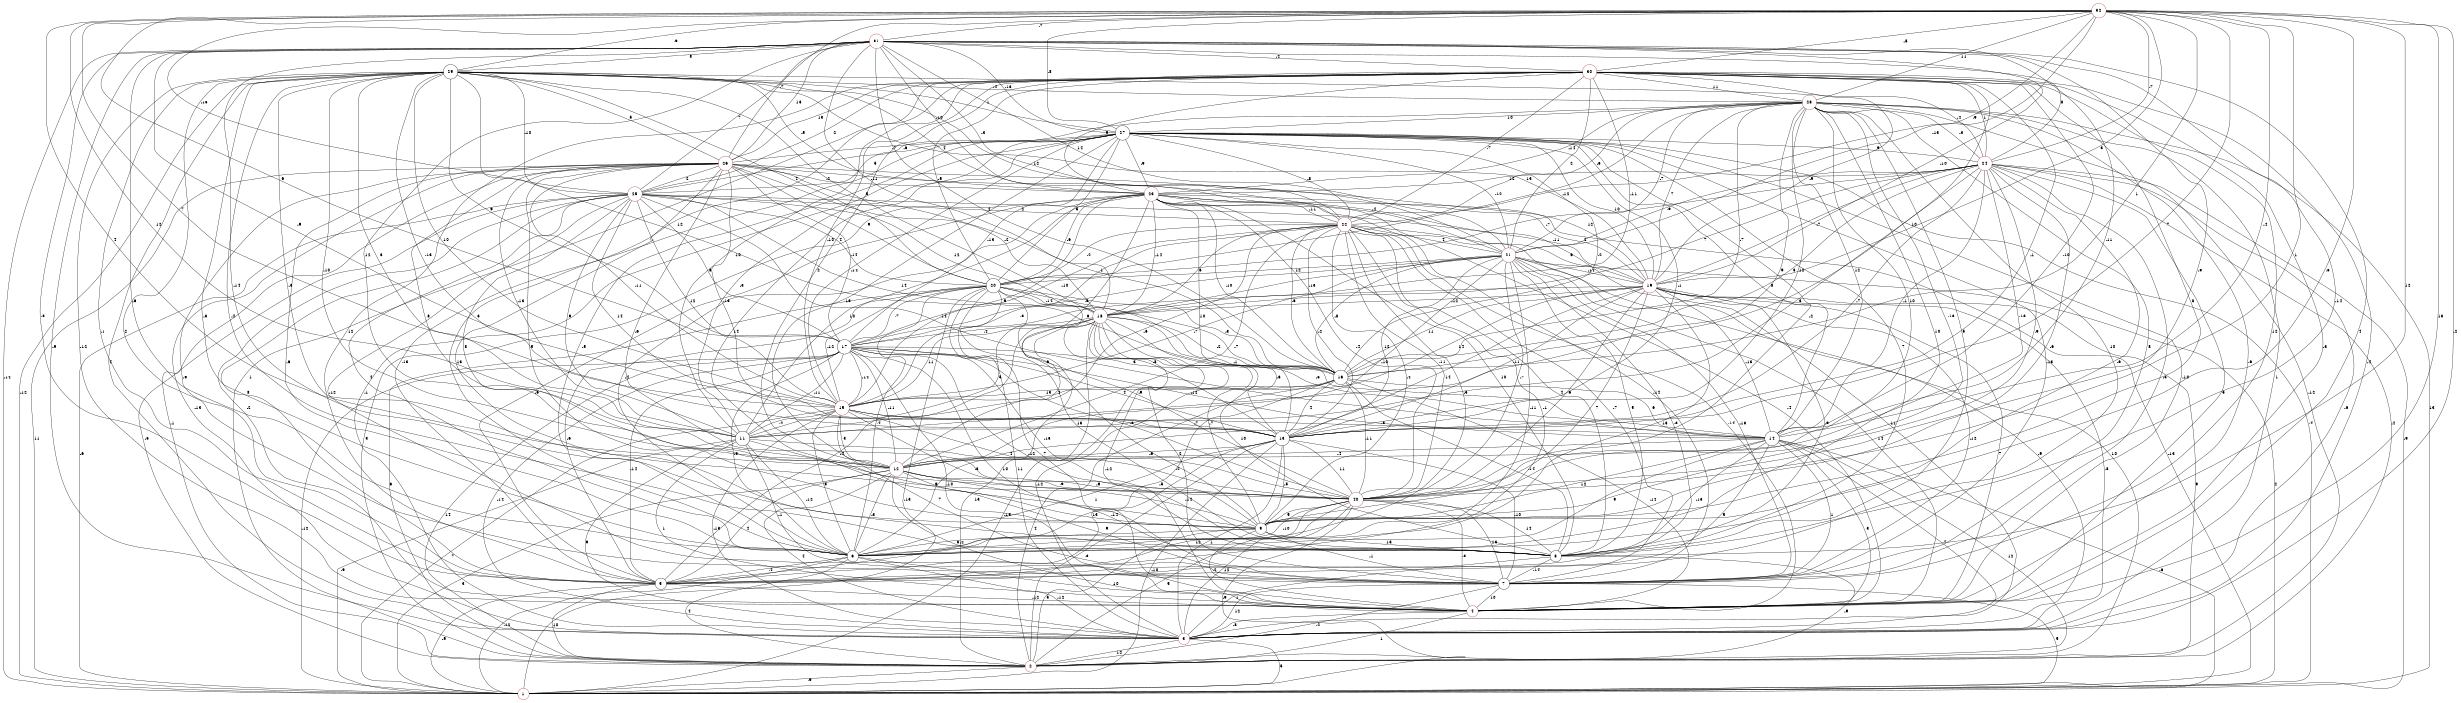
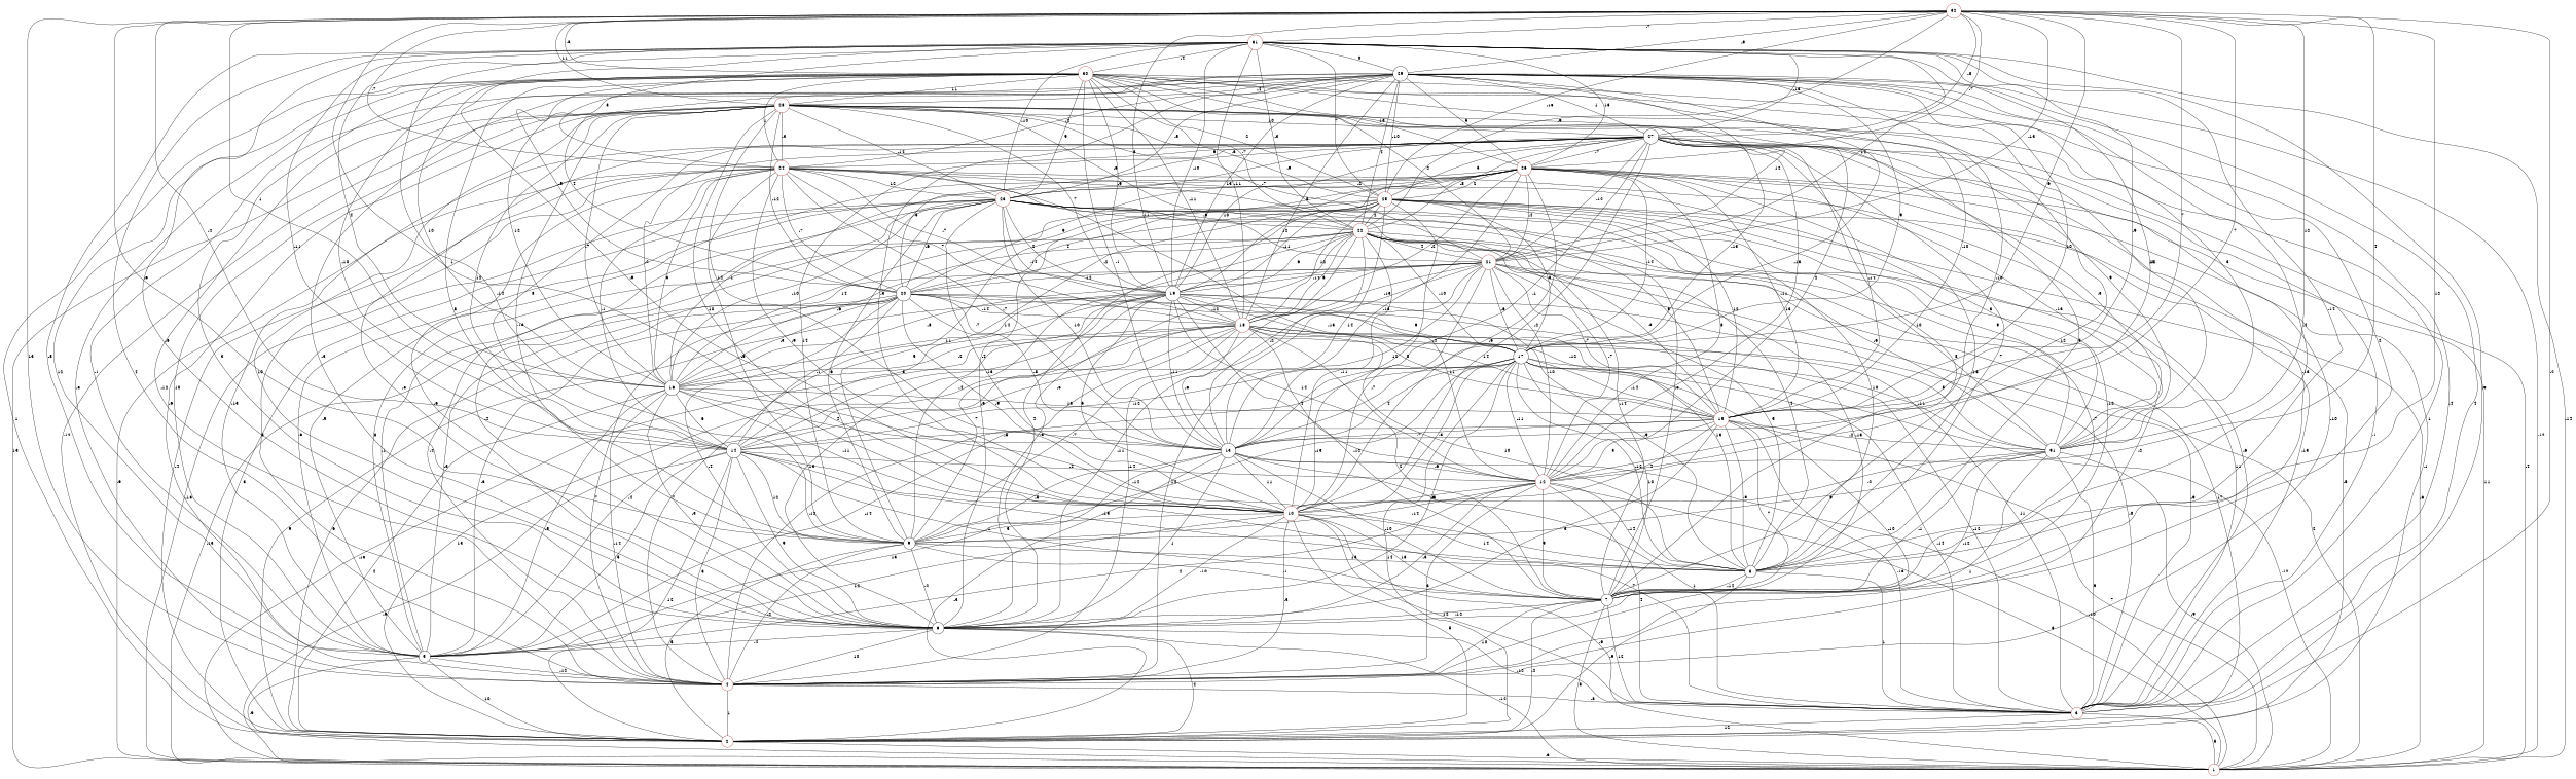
  graph {
    fontname="Helvetica,Arial,sans-serif"
    node [color=brown shape=circle]
    32
    3
    4
    8 [color=black]
    9 [color=black]
-   10 [label=40]
-   11 [color=black]
+   10
+   11 [color=black label=91]
    12
    13 [color=black]
    14 [color=black]
    15
    16 [color=black]
    17 [color=black]
-   19
+   19 [color=black]
    21
    22
    24
    25
    26
    27 [color=black]
    28
    29 [color=black]
    30
    31
    1
    2
    7 [color=black]
    6 [color=black]
    5 [color=black]
    18
    20 [color=black]
    23
    32 -- 3 [label=-2]
    32 -- 4 [label=13]
    32 -- 8 [label=12]
    32 -- 9 [label=-6]
    32 -- 10 [label=1]
    32 -- 11 [label=12]
    32 -- 12 [label=4]
    32 -- 13 [label=7]
    32 -- 14 [label=-4]
    32 -- 15 [label=7]
    32 -- 16 [label=1]
    32 -- 17 [label=6]
    32 -- 19 [label=3]
    32 -- 21 [label=-13]
    32 -- 22 [label=-9]
    32 -- 24 [label=-7]
    32 -- 25 [label=-13]
    32 -- 26 [label=-7]
    32 -- 27 [label=-8]
    32 -- 28 [label=11]
    32 -- 29 [label=-9]
    32 -- 30 [label=-5]
    32 -- 31 [label=-7]
    3 -- 1 [label=5]
    3 -- 2 [label=12]
    4 -- 3 [label=-8]
    4 -- 2 [label=1]
    8 -- 3 [label=1]
    8 -- 2 [label=-9]
    8 -- 7 [label=-14]
    9 -- 4 [label=-2]
    9 -- 8 [label=13]
    9 -- 2 [label=5]
    9 -- 7 [label=-1]
    9 -- 6 [label=-2]
    10 -- 3 [label=12]
    10 -- 4 [label=-3]
    10 -- 8 [label=14]
    10 -- 9 [label=5]
    10 -- 1 [label=-9]
    10 -- 2 [label=5]
    10 -- 7 [label=13]
    10 -- 6 [label=-10]
    10 -- 5 [label=12]
    11 -- 3 [label=9]
    11 -- 4 [label=1]
    11 -- 9 [label=9]
    11 -- 10 [label=-2]
    11 -- 1 [label=-9]
    11 -- 7 [label=-1]
    11 -- 6 [label=-12]
    12 -- 3 [label=4]
    12 -- 4 [label=3]
    12 -- 8 [label=-14]
    12 -- 9 [label=-14]
    12 -- 10 [label=-9]
    12 -- 1 [label=3]
    12 -- 7 [label=9]
    12 -- 6 [label=-3]
    12 -- 5 [label=4]
    13 -- 3 [label=1]
    13 -- 9 [label=-5]
    13 -- 10 [label=11]
    13 -- 12 [label=-6]
    13 -- 1 [label=-10]
    13 -- 2 [label=-3]
    13 -- 7 [label=-10]
    13 -- 6 [label=1]
    13 -- 5 [label=13]
    14 -- 3 [label=7]
    14 -- 4 [label=3]
    14 -- 8 [label=-13]
    14 -- 9 [label=12]
    14 -- 12 [label=-4]
    14 -- 1 [label=-6]
    14 -- 2 [label=12]
    14 -- 7 [label=1]
    14 -- 6 [label=9]
    14 -- 5 [label=5]
    15 -- 3 [label=-13]
    15 -- 8 [label=-9]
    15 -- 10 [label=4]
    15 -- 11 [label=-2]
    15 -- 12 [label=3]
    15 -- 13 [label=-7]
    15 -- 14 [label=-5]
    15 -- 1 [label=7]
    15 -- 7 [label=7]
    15 -- 6 [label=3]
    16 -- 4 [label=-14]
    16 -- 8 [label=-14]
    16 -- 10 [label=-11]
    16 -- 13 [label=4]
    16 -- 14 [label=6]
    16 -- 15 [label=13]
    16 -- 2 [label=4]
    16 -- 6 [label=-3]
    16 -- 5 [label=-5]
    17 -- 3 [label=-14]
    17 -- 4 [label=-10]
    17 -- 8 [label=-12]
    17 -- 9 [label=-13]
    17 -- 10 [label=-3]
    17 -- 11 [label=-11]
    17 -- 12 [label=-11]
    17 -- 13 [label=4]
    17 -- 14 [label=-12]
    17 -- 15 [label=-14]
    17 -- 16 [label=3]
    17 -- 1 [label=-12]
    17 -- 2 [label=14]
    17 -- 7 [label=10]
    17 -- 6 [label=-3]
    17 -- 5 [label=-14]
    19 -- 3 [label=-8]
    19 -- 4 [label=7]
    19 -- 8 [label=-9]
    19 -- 9 [label=7]
    19 -- 10 [label=6]
    19 -- 12 [label=14]
    19 -- 13 [label=-11]
    19 -- 14 [label=-13]
    19 -- 15 [label=14]
    19 -- 16 [label=11]
    19 -- 17 [label=6]
    19 -- 2 [label=9]
    19 -- 7 [label=-12]
    19 -- 6 [label=13]
    19 -- 18 [label=-12]
    21 -- 3 [label=-9]
    21 -- 4 [label=14]
    21 -- 8 [label=5]
    21 -- 10 [label=-7]
    21 -- 12 [label=-10]
    21 -- 13 [label=12]
    21 -- 15 [label=-7]
    21 -- 16 [label=-8]
    21 -- 17 [label=-6]
    21 -- 19 [label=-14]
    21 -- 1 [label=2]
    21 -- 7 [label=-13]
    21 -- 6 [label=-11]
    21 -- 5 [label=-3]
    21 -- 18 [label=-13]
    21 -- 20 [label=12]
    22 -- 4 [label=-14]
    22 -- 8 [label=4]
    22 -- 9 [label=-4]
    22 -- 10 [label=-11]
    22 -- 11 [label=-6]
    22 -- 12 [label=-7]
    22 -- 13 [label=-2]
    22 -- 15 [label=-3]
    22 -- 16 [label=-6]
    22 -- 17 [label=-10]
    22 -- 19 [label=6]
    22 -- 21 [label=4]
-   22 -- 2 [label=10]
+   22 -- 2 [label=17]
    22 -- 7 [label=-7]
    22 -- 6 [label=-5]
    22 -- 5 [label=-1]
    22 -- 18 [label=6]
    22 -- 20 [label=-2]
    24 -- 3 [label=-6]
    24 -- 4 [label=5]
    24 -- 9 [label=-6]
    24 -- 10 [label=-9]
    24 -- 11 [label=3]
    24 -- 12 [label=-13]
    24 -- 13 [label=-7]
    24 -- 14 [label=-1]
    24 -- 16 [label=3]
    24 -- 19 [label=-7]
    24 -- 21 [label=-9]
    24 -- 1 [label=-9]
    24 -- 2 [label=-4]
    24 -- 7 [label=-5]
    24 -- 6 [label=-6]
    24 -- 18 [label=7]
    24 -- 20 [label=-7]
    24 -- 23 [label=12]
    25 -- 4 [label=-2]
    25 -- 10 [label=8]
    25 -- 11 [label=9]
    25 -- 13 [label=14]
    25 -- 14 [label=14]
    25 -- 15 [label=12]
    25 -- 16 [label=14]
    25 -- 17 [label=8]
    25 -- 19 [label=-11]
    25 -- 22 [label=2]
    25 -- 1 [label=-6]
    25 -- 2 [label=-5]
    25 -- 7 [label=-12]
    25 -- 6 [label=4]
    25 -- 5 [label=8]
    25 -- 18 [label=12]
    25 -- 20 [label=4]
    26 -- 3 [label=-13]
    26 -- 8 [label=13]
    26 -- 9 [label=5]
    26 -- 10 [label=-6]
    26 -- 11 [label=-13]
    26 -- 12 [label=8]
    26 -- 13 [label=-13]
    26 -- 15 [label=-11]
    26 -- 16 [label=1]
    26 -- 17 [label=-14]
    26 -- 19 [label=12]
    26 -- 21 [label=-4]
    26 -- 25 [label=2]
    26 -- 1 [label=11]
    26 -- 2 [label=-1]
    26 -- 6 [label=-6]
    26 -- 5 [label=-9]
    26 -- 18 [label=-2]
    26 -- 20 [label=9]
    26 -- 23 [label=-2]
    27 -- 3 [label=-1]
    27 -- 4 [label=-10]
    27 -- 8 [label=7]
    27 -- 9 [label=14]
    27 -- 10 [label=-2]
    27 -- 11 [label=-3]
    27 -- 12 [label=13]
    27 -- 13 [label=-1]
    27 -- 14 [label=8]
    27 -- 15 [label=-14]
    27 -- 16 [label=-2]
    27 -- 17 [label=-13]
    27 -- 19 [label=10]
    27 -- 21 [label=-12]
    27 -- 22 [label=-8]
    27 -- 24 [label=9]
    27 -- 25 [label=5]
    27 -- 26 [label=-7]
    27 -- 1 [label=-4]
    27 -- 7 [label=-13]
    27 -- 6 [label=-5]
    27 -- 5 [label=-13]
    27 -- 20 [label=5]
    27 -- 23 [label=-9]
    28 -- 3 [label=1]
    28 -- 4 [label=-6]
    28 -- 8 [label=5]
    28 -- 9 [label=-13]
    28 -- 10 [label=10]
    28 -- 11 [label=9]
    28 -- 13 [label=12]
    28 -- 14 [label=12]
    28 -- 16 [label=-7]
    28 -- 19 [label=7]
    28 -- 21 [label=-7]
    28 -- 22 [label=-6]
    28 -- 24 [label=-3]
    28 -- 25 [label=-6]
    28 -- 27 [label=10]
    28 -- 1 [label=13]
    28 -- 2 [label=-12]
    28 -- 7 [label=8]
    28 -- 6 [label=10]
    28 -- 5 [label=10]
    28 -- 20 [label=-12]
    28 -- 23 [label=-14]
    29 -- 3 [label=4]
    29 -- 4 [label=-12]
    29 -- 8 [label=-4]
    29 -- 10 [label=-3]
    29 -- 11 [label=3]
    29 -- 12 [label=-10]
    29 -- 13 [label=-13]
    29 -- 15 [label=10]
    29 -- 16 [label=12]
    29 -- 17 [label=9]
    29 -- 19 [label=13]
    29 -- 21 [label=12]
    29 -- 22 [label=4]
    29 -- 24 [label=-4]
    29 -- 25 [label=-10]
    29 -- 26 [label=5]
    29 -- 27 [label=1]
    29 -- 28 [label=-4]
    29 -- 1 [label=-12]
    29 -- 7 [label=2]
    29 -- 6 [label=-3]
    29 -- 5 [label=-1]
    29 -- 18 [label=5]
    29 -- 20 [label=4]
    29 -- 23 [label=-5]
    30 -- 3 [label=-4]
    30 -- 4 [label=-3]
    30 -- 9 [label=8]
    30 -- 11 [label=10]
    30 -- 12 [label=2]
    30 -- 13 [label=-1]
    30 -- 14 [label=-10]
    30 -- 15 [label=-10]
    30 -- 16 [label=10]
    30 -- 19 [label=-9]
    30 -- 21 [label=2]
    30 -- 22 [label=-7]
    30 -- 24 [label=1]
    30 -- 25 [label=2]
    30 -- 26 [label=13]
    30 -- 28 [label=11]
    30 -- 2 [label=1]
    30 -- 7 [label=12]
    30 -- 6 [label=3]
    30 -- 5 [label=12]
    30 -- 18 [label=-11]
    30 -- 20 [label=-5]
    30 -- 23 [label=9]
    31 -- 3 [label=-9]
    31 -- 4 [label=4]
    31 -- 8 [label=-14]
    31 -- 9 [label=-14]
    31 -- 10 [label=-9]
    31 -- 12 [label=12]
    31 -- 14 [label=-11]
    31 -- 15 [label=-9]
    31 -- 16 [label=4]
    31 -- 19 [label=-10]
    31 -- 21 [label=14]
    31 -- 22 [label=-3]
    31 -- 24 [label=8]
    31 -- 25 [label=7]
    31 -- 26 [label=13]
    31 -- 27 [label=-13]
    31 -- 29 [label=8]
    31 -- 30 [label=-4]
    31 -- 1 [label=-14]
    31 -- 6 [label=-6]
    31 -- 5 [label=-8]
    31 -- 18 [label=-11]
    31 -- 23 [label=-10]
    2 -- 1 [label=-9]
    7 -- 3 [label=12]
    7 -- 4 [label=10]
    7 -- 1 [label=5]
    7 -- 2 [label=-2]
+   7 -- 6 [label=-12]
    6 -- 3 [label=-12]
    6 -- 4 [label=10]
    6 -- 1 [label=-12]
    6 -- 2 [label=4]
    6 -- 5 [label=-4]
    5 -- 4 [label=-12]
    5 -- 1 [label=-9]
    5 -- 2 [label=10]
    18 -- 3 [label=-12]
    18 -- 4 [label=-12]
    18 -- 8 [label=10]
    18 -- 9 [label=-7]
    18 -- 11 [label=5]
    18 -- 12 [label=4]
    18 -- 13 [label=-6]
    18 -- 14 [label=-5]
    18 -- 15 [label=11]
    18 -- 16 [label=-2]
    18 -- 17 [label=-4]
    18 -- 1 [label=-13]
    18 -- 2 [label=13]
    18 -- 7 [label=2]
    18 -- 5 [label=-4]
    20 -- 3 [label=11]
    20 -- 4 [label=7]
    20 -- 8 [label=13]
    20 -- 10 [label=-9]
    20 -- 13 [label=-8]
    20 -- 14 [label=-1]
    20 -- 15 [label=-12]
    20 -- 16 [label=-3]
    20 -- 17 [label=-7]
    20 -- 1 [label=-13]
    20 -- 2 [label=6]
    20 -- 6 [label=-4]
    20 -- 5 [label=-6]
    20 -- 18 [label=-14]
    23 -- 3 [label=11]
    23 -- 4 [label=-4]
    23 -- 8 [label=10]
    23 -- 9 [label=6]
    23 -- 10 [label=-4]
    23 -- 11 [label=10]
    23 -- 13 [label=10]
    23 -- 15 [label=9]
    23 -- 16 [label=-10]
    23 -- 19 [label=2]
    23 -- 22 [label=-11]
    23 -- 1 [label=-13]
    23 -- 2 [label=3]
    23 -- 7 [label=-14]
    23 -- 6 [label=-4]
    23 -- 5 [label=-6]
    23 -- 18 [label=-14]
    23 -- 20 [label=-6]
  }
